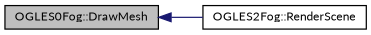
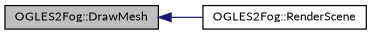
  digraph {
    rankdir=LR
    fontname=Lato
    node [color=black fontname=Lato fontsize=10 shape=record style=filled]
-   n1 [fillcolor=grey75 fontcolor=black height=0.2 label="OGLES0Fog::DrawMesh" width=0.4]
+   n1 [fillcolor=grey75 fontcolor=black height=0.2 label="OGLES2Fog::DrawMesh" width=0.4]
    n2 [fillcolor=white height=0.2 label="OGLES2Fog::RenderScene" width=0.4]
    n1 -> n2 [color=midnightblue dir=back fontname=Lato fontsize=10 labelfontname=Helvetica labelfontsize=10 style=solid]
  }
